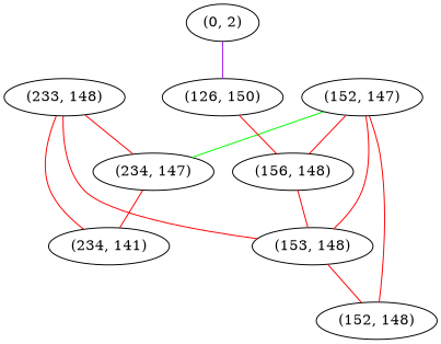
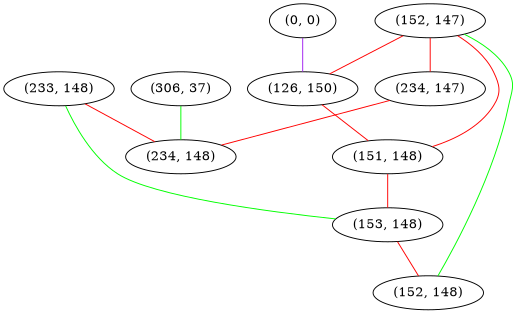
  graph {
    edge [color=red weight=1]
    "(152, 147)"
    "(234, 147)"
-   "(151, 148)" [label="(156, 148)"]
+   "(151, 148)"
    "(153, 148)"
    "(152, 148)"
-   "(234, 148)" [label="(234, 141)"]
-   "(0, 0)" [label="(0, 2)"]
+   "(234, 148)"
+   "(0, 0)"
    "(126, 150)"
    "(233, 148)"
-   "(152, 147)" -- "(234, 147)" [color=green weight=2]
+   "(306, 37)"
+   "(152, 147)" -- "(234, 147)" [weight=2]
    "(152, 147)" -- "(151, 148)"
-   "(152, 147)" -- "(153, 148)"
-   "(152, 147)" -- "(152, 148)"
+   "(152, 147)" -- "(126, 150)"
+   "(152, 147)" -- "(152, 148)" [color=green]
    "(234, 147)" -- "(234, 148)"
    "(151, 148)" -- "(153, 148)"
    "(153, 148)" -- "(152, 148)"
    "(0, 0)" -- "(126, 150)" [color=purple weight=4]
    "(126, 150)" -- "(151, 148)"
-   "(233, 148)" -- "(234, 147)"
-   "(233, 148)" -- "(153, 148)"
+   "(233, 148)" -- "(153, 148)" [color=green]
    "(233, 148)" -- "(234, 148)"
+   "(306, 37)" -- "(234, 148)" [color=green weight=2]
  }
